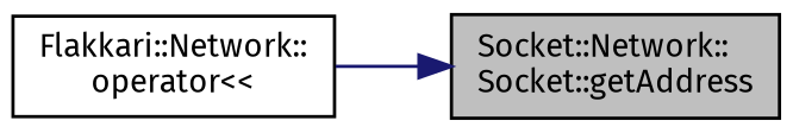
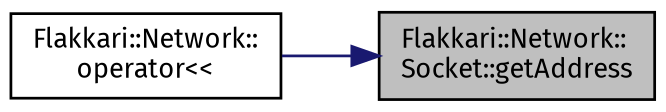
  digraph {
    rankdir=RL
    fontname="Fira Sans"
    node [color=black fontname="Fira Sans" fontsize=10 shape=record style=filled]
-   n1 [fillcolor=grey75 fontcolor=black height=0.2 label="Socket::Network::\lSocket::getAddress" width=0.4]
+   n1 [fillcolor=grey75 fontcolor=black height=0.2 label="Flakkari::Network::\lSocket::getAddress" width=0.4]
    n2 [fillcolor=white height=0.2 label="Flakkari::Network::\loperator\<\<" width=0.4]
    n1 -> n2 [color=midnightblue dir=back fontname="Fira Sans" fontsize=10 labelfontname=Helvetica labelfontsize=10 style=solid]
  }
